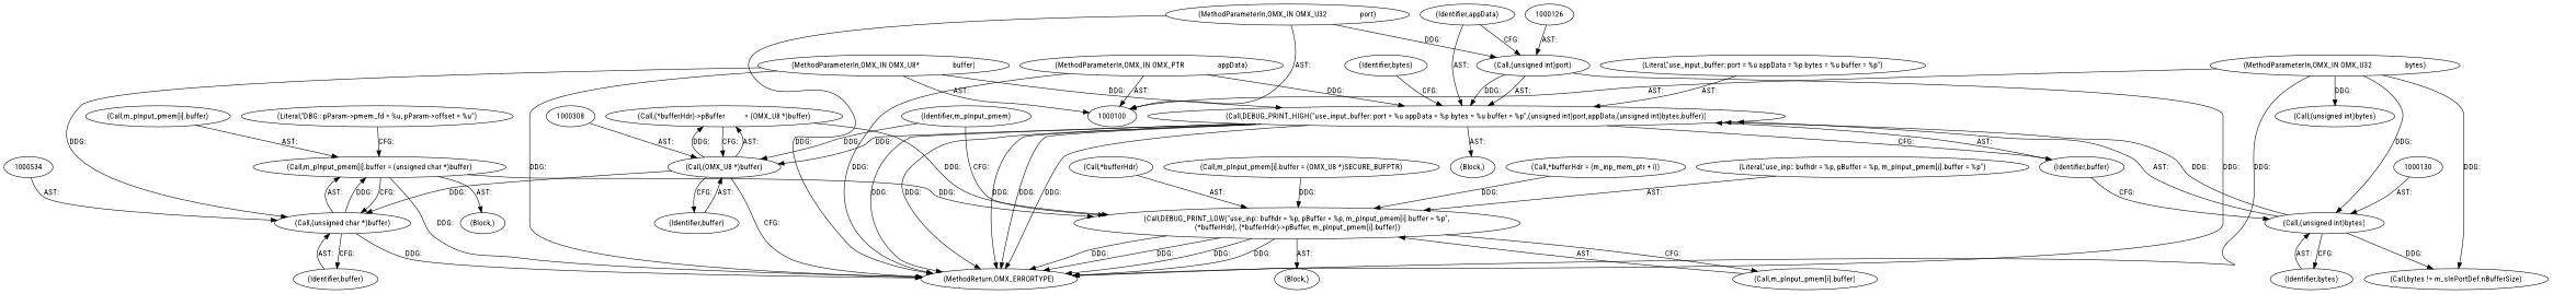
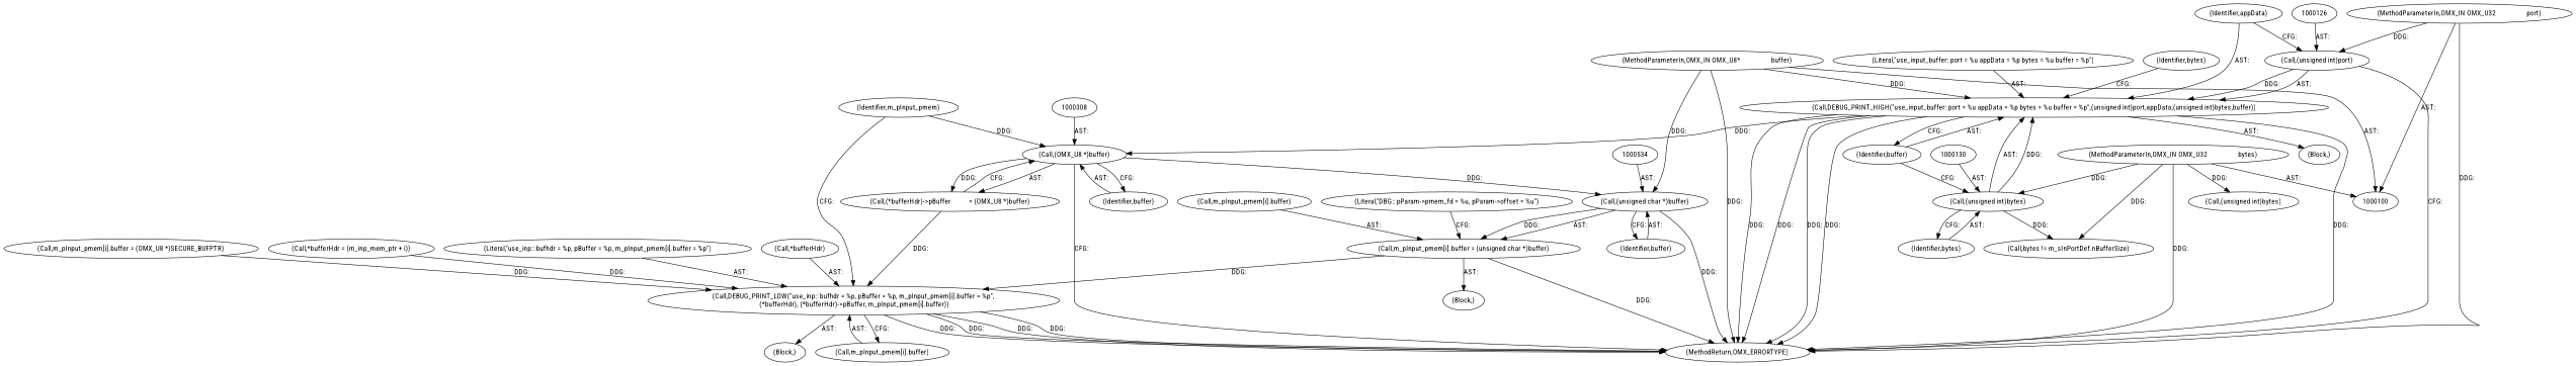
  digraph {
    fontname="Roboto Condensed"
    node [fontname="Roboto Condensed"]
    edge [fontname="Roboto Condensed"]
    n1 [label="(Call,m_pInput_pmem[i].buffer = (unsigned char *)buffer)"]
    n2 [label="(Call,(unsigned char *)buffer)"]
    n3 [label="(Call,DEBUG_PRINT_LOW(\"use_inp:: bufhdr = %p, pBuffer = %p, m_pInput_pmem[i].buffer = %p\",\n (*bufferHdr), (*bufferHdr)->pBuffer, m_pInput_pmem[i].buffer))"]
    n4 [label="(MethodReturn,OMX_ERRORTYPE)"]
    n5 [label="(Block,)"]
    n6 [label="(Identifier,buffer)"]
    n7 [label="(Block,)"]
    n8 [label="(Call,m_pInput_pmem[i].buffer)"]
    n9 [label="(Call,(OMX_U8 *)buffer)"]
    n10 [label="(Call,(*bufferHdr)->pBuffer           = (OMX_U8 *)buffer)"]
    n11 [label="(Identifier,buffer)"]
    n12 [label="(Call,DEBUG_PRINT_HIGH(\"use_input_buffer: port = %u appData = %p bytes = %u buffer = %p\",(unsigned int)port,appData,(unsigned int)bytes,buffer))"]
    n13 [label="(Block,)"]
    n14 [label="(Identifier,buffer)"]
    n15 [label="(Call,(unsigned int)bytes)"]
    n16 [label="(Call,(unsigned int)port)"]
    n17 [label="(MethodParameterIn,OMX_IN OMX_U32                   port)"]
    1000100
-   n19 [label="(MethodParameterIn,OMX_IN OMX_PTR                   appData)"]
    n20 [label="(Identifier,bytes)"]
    n21 [label="(Call,bytes != m_sInPortDef.nBufferSize)"]
    n22 [label="(MethodParameterIn,OMX_IN OMX_U32                   bytes)"]
    n23 [label="(Call,(unsigned int)bytes)"]
    n24 [label="(MethodParameterIn,OMX_IN OMX_U8*                   buffer)"]
    n25 [label="(Identifier,appData)"]
    n26 [label="(Call,m_pInput_pmem[i].buffer = (OMX_U8 *)SECURE_BUFPTR)"]
    n27 [label="(Identifier,m_pInput_pmem)"]
    n28 [label="(Literal,\"use_input_buffer: port = %u appData = %p bytes = %u buffer = %p\")"]
    n29 [label="(Literal,\"DBG:: pParam->pmem_fd = %u, pParam->offset = %u\")"]
    n30 [label="(Call,*bufferHdr = (m_inp_mem_ptr + i))"]
    n31 [label="(Literal,\"use_inp:: bufhdr = %p, pBuffer = %p, m_pInput_pmem[i].buffer = %p\")"]
    n32 [label="(Call,m_pInput_pmem[i].buffer)"]
    n33 [label="(Call,*bufferHdr)"]
    n34 [label="(Identifier,bytes)"]
    1000534
    1000308
    1000126
    1000130
-   n1 -> n2 [label="CFG: "]
    n1 -> n3 [label="DDG: "]
    n1 -> n4 [label="DDG: "]
    n1 -> n5 [label="AST: "]
    n2 -> n1 [label="AST: "]
    n2 -> n1 [label="DDG: "]
    n2 -> n4 [label="DDG: "]
    n2 -> n6 [label="CFG: "]
    n3 -> n4 [label="DDG: "]
    n3 -> n4 [label="DDG: "]
    n3 -> n4 [label="DDG: "]
    n3 -> n4 [label="DDG: "]
    n3 -> n7 [label="AST: "]
    n3 -> n8 [label="CFG: "]
    n6 -> n2 [label="AST: "]
    n8 -> n3 [label="AST: "]
    n9 -> n2 [label="DDG: "]
    n9 -> n4 [label="CFG: "]
    n9 -> n10 [label="AST: "]
    n9 -> n10 [label="DDG: "]
    n9 -> n11 [label="CFG: "]
    n10 -> n3 [label="DDG: "]
    n10 -> n9 [label="CFG: "]
    n11 -> n9 [label="AST: "]
    n12 -> n4 [label="DDG: "]
    n12 -> n4 [label="DDG: "]
    n12 -> n4 [label="DDG: "]
    n12 -> n4 [label="DDG: "]
    n12 -> n4 [label="DDG: "]
    n12 -> n9 [label="DDG: "]
    n12 -> n13 [label="AST: "]
    n12 -> n14 [label="CFG: "]
    n14 -> n12 [label="AST: "]
    n14 -> n15 [label="CFG: "]
    n15 -> n12 [label="AST: "]
    n15 -> n12 [label="DDG: "]
    n15 -> n20 [label="CFG: "]
    n15 -> n21 [label="DDG: "]
-   n16 -> n4 [label="DDG: "]
+   n16 -> n4 [label="CFG: "]
    n16 -> n12 [label="AST: "]
    n16 -> n12 [label="DDG: "]
    n17 -> n4 [label="DDG: "]
    n17 -> n16 [label="DDG: "]
    n17 -> 1000100 [label="AST: "]
-   n19 -> n4 [label="DDG: "]
-   n19 -> n12 [label="DDG: "]
-   n19 -> 1000100 [label="AST: "]
    n20 -> n15 [label="AST: "]
    n22 -> n4 [label="DDG: "]
    n22 -> n15 [label="DDG: "]
    n22 -> 1000100 [label="AST: "]
    n22 -> n21 [label="DDG: "]
    n22 -> n23 [label="DDG: "]
    n24 -> n2 [label="DDG: "]
    n24 -> n4 [label="DDG: "]
    n24 -> n12 [label="DDG: "]
    n24 -> 1000100 [label="AST: "]
    n25 -> n12 [label="AST: "]
    n25 -> n16 [label="CFG: "]
    n26 -> n3 [label="DDG: "]
    n27 -> n3 [label="CFG: "]
    n27 -> n9 [label="DDG: "]
    n28 -> n12 [label="AST: "]
    n29 -> n1 [label="CFG: "]
    n30 -> n3 [label="DDG: "]
    n31 -> n3 [label="AST: "]
    n32 -> n1 [label="AST: "]
    n33 -> n3 [label="AST: "]
    n34 -> n12 [label="CFG: "]
    1000534 -> n2 [label="AST: "]
    1000308 -> n9 [label="AST: "]
    1000126 -> n16 [label="AST: "]
    1000130 -> n15 [label="AST: "]
  }
